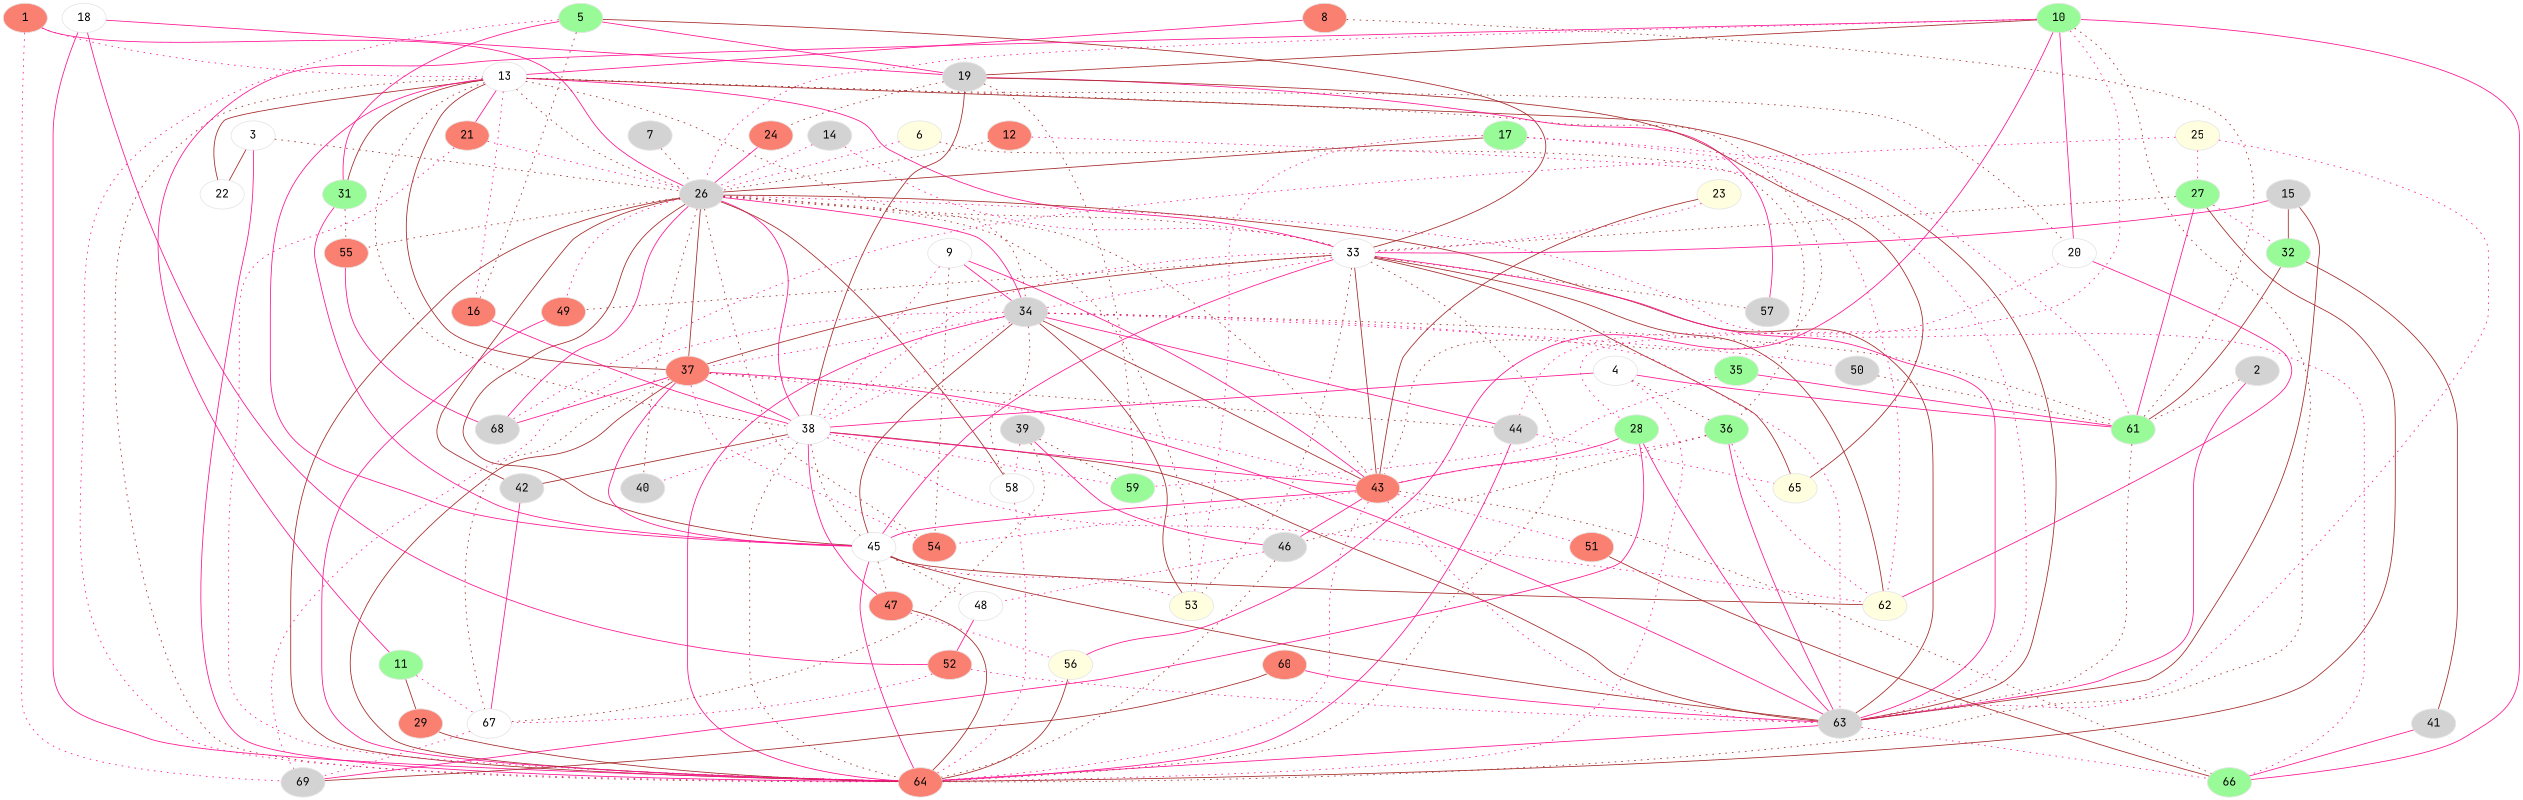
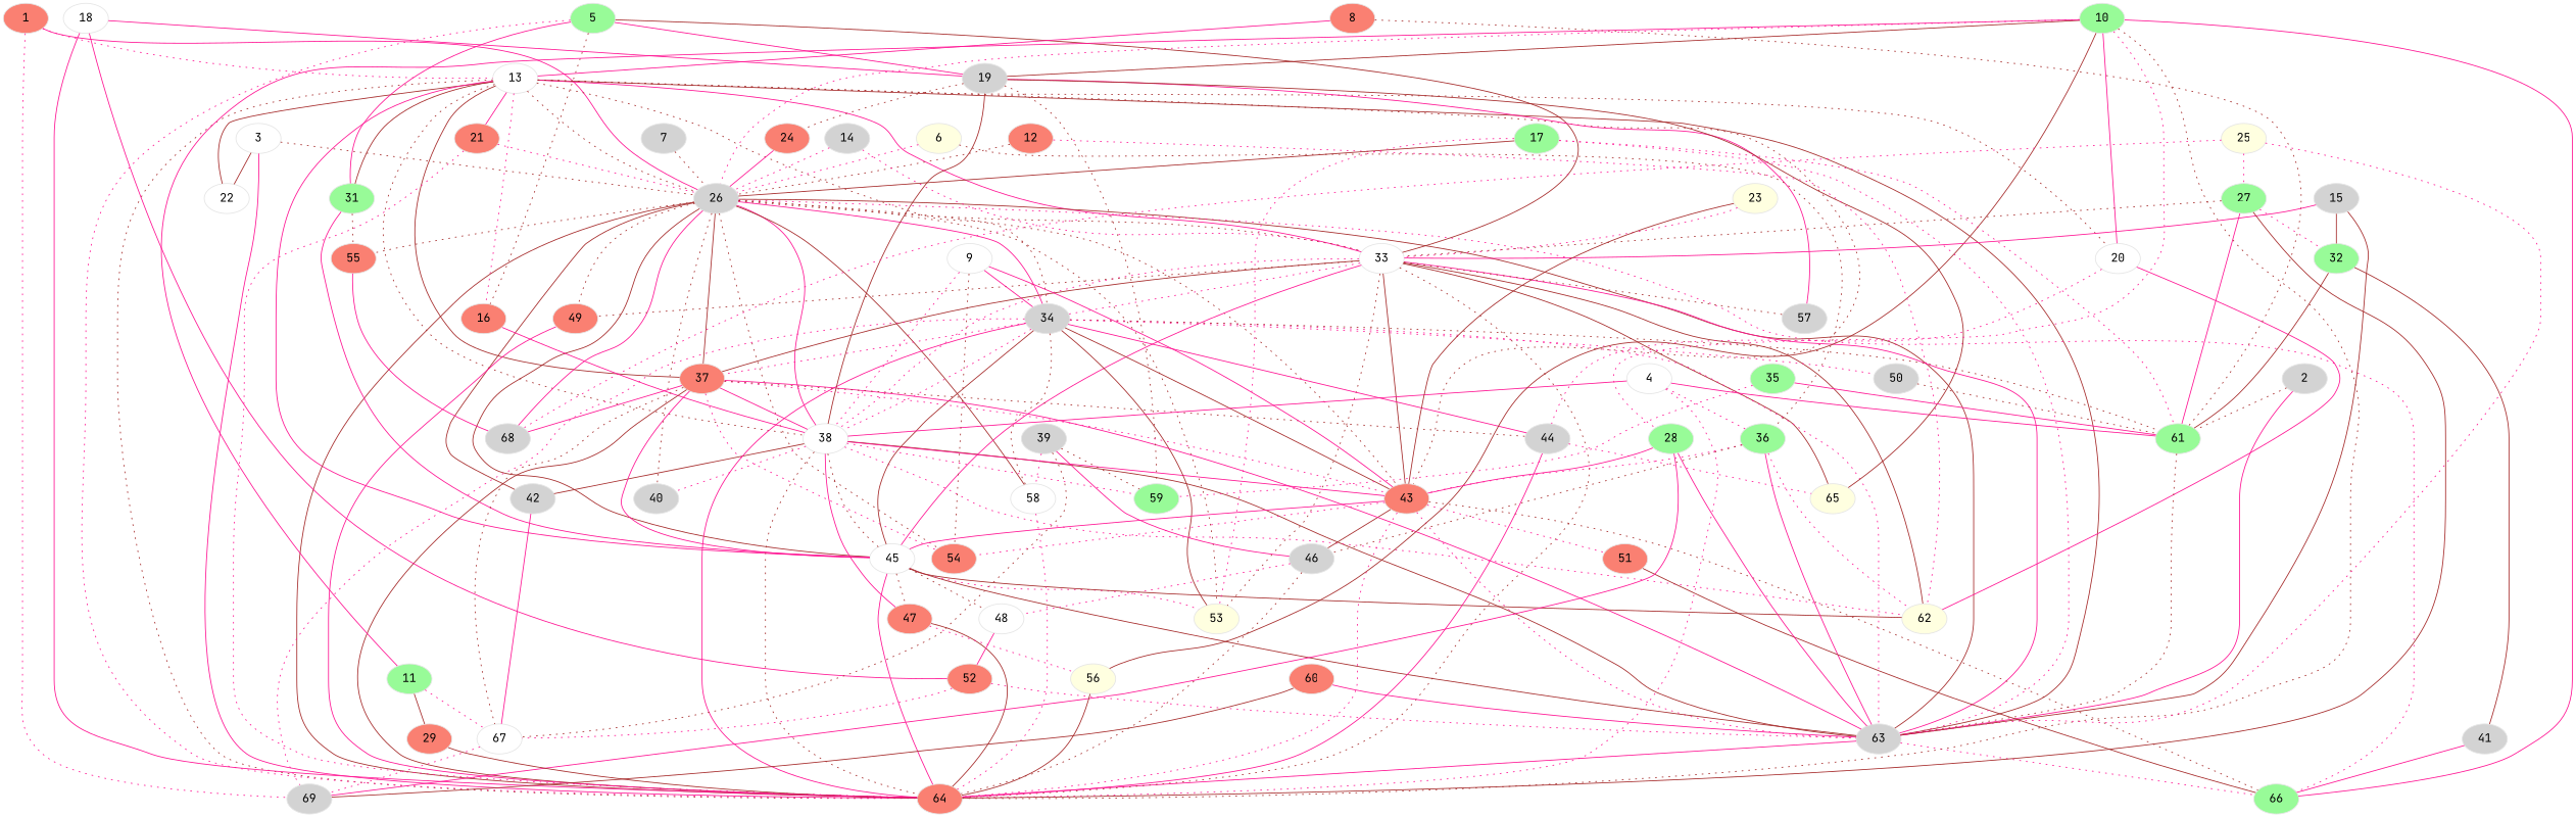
  graph {
    fontname="JetBrains Mono"
    node [color=gray90 fillcolor=lightgrey fontname="JetBrains Mono" style=filled]
    edge [color=deeppink fontname="JetBrains Mono" style=dotted weight=1.0]
    1 [fillcolor=salmon]
    13 [fillcolor=white]
    26
    69
    63
    22 [fillcolor=white]
    64 [fillcolor=salmon]
    38 [fillcolor=white]
    16 [fillcolor=salmon]
    31 [fillcolor=palegreen]
    33 [fillcolor=white]
    34
    43 [fillcolor=salmon]
    20 [fillcolor=white]
    21 [fillcolor=salmon]
    37 [fillcolor=salmon]
    45 [fillcolor=white]
    54 [fillcolor=salmon]
    66 [fillcolor=palegreen]
    53 [fillcolor=lightyellow]
    68
    40
    42
    49 [fillcolor=salmon]
    55 [fillcolor=salmon]
    58 [fillcolor=white]
    61 [fillcolor=palegreen]
    2
    3 [fillcolor=white]
    4 [fillcolor=white]
    36 [fillcolor=palegreen]
    62 [fillcolor=lightyellow]
    46
    59 [fillcolor=palegreen]
    47 [fillcolor=salmon]
    5 [fillcolor=palegreen]
    19
    24 [fillcolor=salmon]
    57
    65 [fillcolor=lightyellow]
    6 [fillcolor=lightyellow]
    7
    8 [fillcolor=salmon]
    9 [fillcolor=white]
    44
    50
    51 [fillcolor=salmon]
    10 [fillcolor=palegreen]
    11 [fillcolor=palegreen]
    28 [fillcolor=palegreen]
    56 [fillcolor=lightyellow]
    29 [fillcolor=salmon]
    67 [fillcolor=white]
    12 [fillcolor=salmon]
    48 [fillcolor=white]
    14
    15
    32 [fillcolor=palegreen]
    41
    17 [fillcolor=palegreen]
    18 [fillcolor=white]
    52 [fillcolor=salmon]
    23 [fillcolor=lightyellow]
    25 [fillcolor=lightyellow]
    27 [fillcolor=palegreen]
    35 [fillcolor=palegreen]
    39
    60 [fillcolor=salmon]
    1 -- 13
    1 -- 26 [style=solid]
    1 -- 69
    13 -- 26 [color=brown]
    13 -- 63 [color=brown style=solid]
    13 -- 22 [color=brown style=solid]
    13 -- 64 [color=brown]
    13 -- 38 [color=brown]
    13 -- 16
    13 -- 31 [color=brown style=solid]
    13 -- 33 [style=solid weight=2.0]
    13 -- 34 [color=brown]
    13 -- 43 [color=brown]
    13 -- 20 [color=brown]
    13 -- 21 [style=solid]
    13 -- 37 [color=brown style=solid]
    13 -- 45 [style=solid]
    26 -- 63 [color=brown style=solid]
    26 -- 64 [color=brown style=solid]
    26 -- 38 [style=solid]
    26 -- 33 [color=brown]
    26 -- 34 [style=solid weight=2.0]
    26 -- 43 [color=brown]
    26 -- 37 [color=brown style=solid weight=2.0]
    26 -- 45 [color=brown style=solid]
    26 -- 54 [color=brown]
    26 -- 66
    26 -- 53 [color=brown]
    26 -- 68 [style=solid]
    26 -- 40 [color=brown]
    26 -- 42 [color=brown style=solid]
-   26 -- 49 [weight=2.0]
+   26 -- 49 [color=brown weight=2.0]
    26 -- 55 [color=brown]
    26 -- 58 [color=brown style=solid]
    63 -- 64 [style=solid weight=2.0]
    63 -- 66
    38 -- 63 [color=brown style=solid]
    38 -- 64 [color=brown weight=2.0]
    38 -- 43 [style=solid]
    38 -- 45 [color=brown]
    38 -- 40
    38 -- 42 [color=brown style=solid]
    38 -- 62
    38 -- 59
    38 -- 47 [style=solid]
    16 -- 38 [style=solid weight=2.0]
    31 -- 45 [style=solid]
    31 -- 55 [color=brown]
    33 -- 63 [style=solid weight=3.0]
    33 -- 64 [color=brown]
    33 -- 38
    33 -- 34
    33 -- 43 [color=brown style=solid weight=2.0]
    33 -- 37 [color=brown style=solid weight=2.0]
    33 -- 45 [style=solid weight=2.0]
    33 -- 53 [color=brown]
    33 -- 49 [color=brown]
    33 -- 62 [color=brown style=solid]
    33 -- 57 [color=brown]
    33 -- 65 [color=brown style=solid]
    34 -- 69 [weight=2.0]
    34 -- 63
    34 -- 64 [style=solid]
    34 -- 38
    34 -- 43 [color=brown style=solid]
    34 -- 37 [weight=2.0]
    34 -- 45 [color=brown style=solid]
    34 -- 53 [color=brown style=solid]
    34 -- 58 [color=brown]
    34 -- 61 [color=brown]
    34 -- 44 [style=solid]
    34 -- 50
    43 -- 63
    43 -- 64 [weight=2.0]
    43 -- 45 [style=solid weight=2.0]
    43 -- 54
    43 -- 66 [color=brown]
-   43 -- 46 [style=solid weight=2.0]
+   43 -- 46 [color=brown style=solid weight=2.0]
    43 -- 51
    20 -- 62 [style=solid]
    20 -- 44
    21 -- 26 [weight=3.0]
    21 -- 64
    37 -- 63 [style=solid weight=2.0]
    37 -- 64 [color=brown style=solid]
    37 -- 38 [style=solid weight=2.0]
    37 -- 43
    37 -- 45 [style=solid weight=2.0]
    37 -- 54
    37 -- 68 [style=solid]
    37 -- 44 [color=brown]
    37 -- 67 [color=brown]
    45 -- 63 [color=brown style=solid]
    45 -- 64 [style=solid]
    45 -- 53
    45 -- 62 [color=brown style=solid]
    45 -- 47 [color=brown]
    45 -- 48 [color=brown]
    42 -- 67 [style=solid]
    49 -- 64 [style=solid]
    55 -- 68 [style=solid]
    58 -- 64
    61 -- 63 [color=brown]
    2 -- 63 [style=solid]
    2 -- 61 [color=brown]
    3 -- 26 [color=brown]
    3 -- 22 [color=brown style=solid]
    3 -- 64 [style=solid]
    4 -- 64
    4 -- 38 [style=solid]
    4 -- 61 [style=solid]
-   4 -- 36 [color=brown]
+   4 -- 36
    36 -- 63 [style=solid]
    36 -- 43
    36 -- 62
    36 -- 46 [color=brown]
    46 -- 64 [color=brown]
    46 -- 48
    47 -- 64 [color=brown style=solid]
    47 -- 56
    5 -- 64
    5 -- 16 [color=brown]
    5 -- 31 [style=solid]
    5 -- 33 [color=brown style=solid]
    5 -- 19 [style=solid]
    19 -- 38 [color=brown style=solid weight=2.0]
    19 -- 59 [color=brown]
    19 -- 24 [color=brown]
    19 -- 57 [style=solid]
    19 -- 65 [color=brown style=solid]
    24 -- 26 [style=solid]
    6 -- 26
    6 -- 36 [color=brown]
    7 -- 26 [color=brown]
    8 -- 13 [style=solid]
    8 -- 61 [color=brown]
    9 -- 38
    9 -- 34 [style=solid]
    9 -- 43 [style=solid]
    9 -- 54 [color=brown]
    44 -- 64 [style=solid weight=2.0]
    44 -- 65
    50 -- 61 [color=brown]
    51 -- 66 [color=brown style=solid]
    10 -- 26
    10 -- 64 [color=brown]
    10 -- 20 [style=solid]
    10 -- 66 [style=solid]
    10 -- 19 [color=brown style=solid]
    10 -- 11 [style=solid]
    10 -- 28
-   10 -- 56 [style=solid]
+   10 -- 56 [color=brown style=solid]
    11 -- 29 [color=brown style=solid]
    11 -- 67
    28 -- 69 [style=solid]
    28 -- 63 [style=solid]
    28 -- 43 [style=solid]
    56 -- 64 [color=brown style=solid]
    29 -- 64 [color=brown style=solid]
    67 -- 69
    12 -- 26 [color=brown]
    12 -- 62
    48 -- 52 [style=solid]
    14 -- 26
    14 -- 33
    15 -- 63 [color=brown style=solid]
    15 -- 33 [style=solid]
    15 -- 32 [color=brown style=solid]
    32 -- 61 [color=brown style=solid]
    32 -- 41 [color=brown style=solid]
    41 -- 66 [style=solid]
    17 -- 26 [color=brown style=solid]
    17 -- 63
    17 -- 53
    17 -- 61
    18 -- 64 [style=solid weight=2.0]
    18 -- 19 [style=solid]
    18 -- 52 [style=solid]
    52 -- 63
    52 -- 67
    23 -- 33
    23 -- 43 [color=brown style=solid]
    25 -- 63
    25 -- 68
    25 -- 27
    27 -- 64 [color=brown style=solid]
    27 -- 33 [color=brown]
    27 -- 61 [style=solid]
    27 -- 32
    35 -- 61 [style=solid]
    35 -- 59
    39 -- 58
    39 -- 46 [style=solid]
    39 -- 59 [color=brown]
    39 -- 67 [color=brown]
    60 -- 69 [color=brown style=solid]
    60 -- 63 [style=solid]
  }
